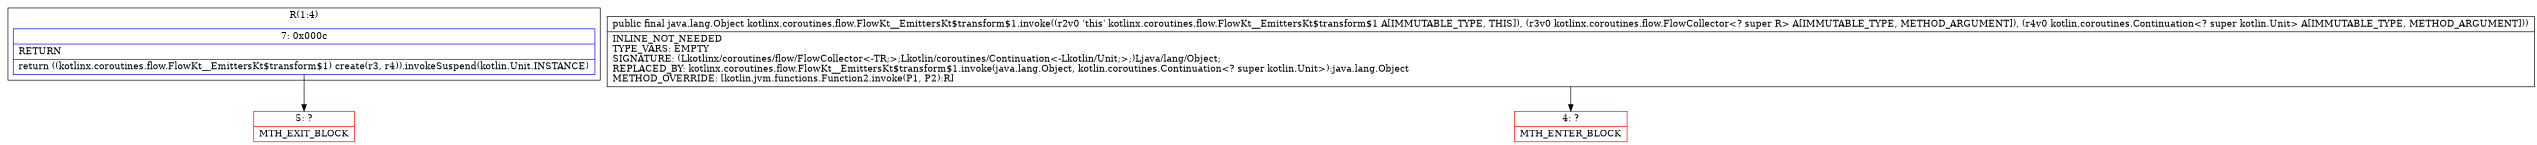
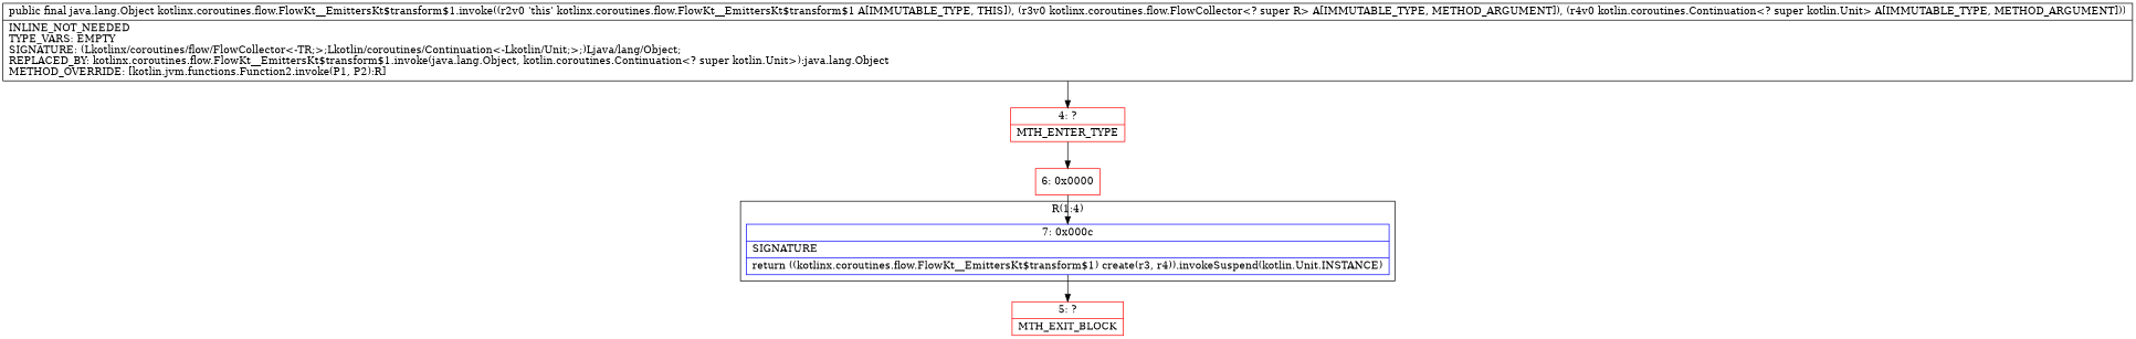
  digraph {
    node [color=red shape=record]
-   n1 [color=blue label="{7\:\ 0x000c|RETURN\l|return ((kotlinx.coroutines.flow.FlowKt__EmittersKt$transform$1) create(r3, r4)).invokeSuspend(kotlin.Unit.INSTANCE)\l}"]
+   n1 [color=blue label="{7\:\ 0x000c|SIGNATURE\l|return ((kotlinx.coroutines.flow.FlowKt__EmittersKt$transform$1) create(r3, r4)).invokeSuspend(kotlin.Unit.INSTANCE)\l}"]
    n2 [label="{5\:\ ?|MTH_EXIT_BLOCK\l}"]
-   n3 [label="{4\:\ ?|MTH_ENTER_BLOCK\l}"]
+   n3 [label="{4\:\ ?|MTH_ENTER_TYPE\l}"]
+   n4 [label="{6\:\ 0x0000}"]
    n5 [label="{public final java.lang.Object kotlinx.coroutines.flow.FlowKt__EmittersKt$transform$1.invoke((r2v0 'this' kotlinx.coroutines.flow.FlowKt__EmittersKt$transform$1 A[IMMUTABLE_TYPE, THIS]), (r3v0 kotlinx.coroutines.flow.FlowCollector\<? super R\> A[IMMUTABLE_TYPE, METHOD_ARGUMENT]), (r4v0 kotlin.coroutines.Continuation\<? super kotlin.Unit\> A[IMMUTABLE_TYPE, METHOD_ARGUMENT]))  | INLINE_NOT_NEEDED\lTYPE_VARS: EMPTY\lSIGNATURE: (Lkotlinx\/coroutines\/flow\/FlowCollector\<\-TR;\>;Lkotlin\/coroutines\/Continuation\<\-Lkotlin\/Unit;\>;)Ljava\/lang\/Object;\lREPLACED_BY: kotlinx.coroutines.flow.FlowKt__EmittersKt$transform$1.invoke(java.lang.Object, kotlin.coroutines.Continuation\<? super kotlin.Unit\>):java.lang.Object\lMETHOD_OVERRIDE: [kotlin.jvm.functions.Function2.invoke(P1, P2):R]\l}" color=""]
    subgraph cluster_1 {
      label="R(1:4)"
      n1
    }
    n1 -> n2
+   n3 -> n4
+   n4 -> n1
    n5 -> n3
  }
